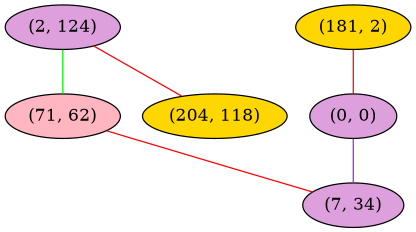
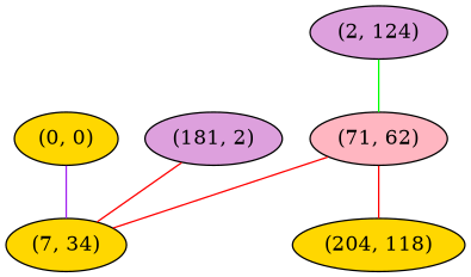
  graph {
    node [fillcolor=gold style=filled]
    edge [color=red weight=1]
-   "(0, 0)" [fillcolor=plum]
-   "(7, 34)" [fillcolor=plum]
+   "(0, 0)"
+   "(7, 34)"
    n3 [fillcolor=plum label="(2, 124)"]
    "(71, 62)" [fillcolor=lightpink]
    "(204, 118)"
-   "(181, 2)"
+   "(181, 2)" [fillcolor=plum]
    "(0, 0)" -- "(7, 34)" [color=purple weight=4]
    n3 -- "(71, 62)" [color=green weight=2]
-   n3 -- "(204, 118)"
+   "(71, 62)" -- "(204, 118)"
    "(71, 62)" -- "(7, 34)"
-   "(181, 2)" -- "(0, 0)"
+   "(181, 2)" -- "(7, 34)"
  }
